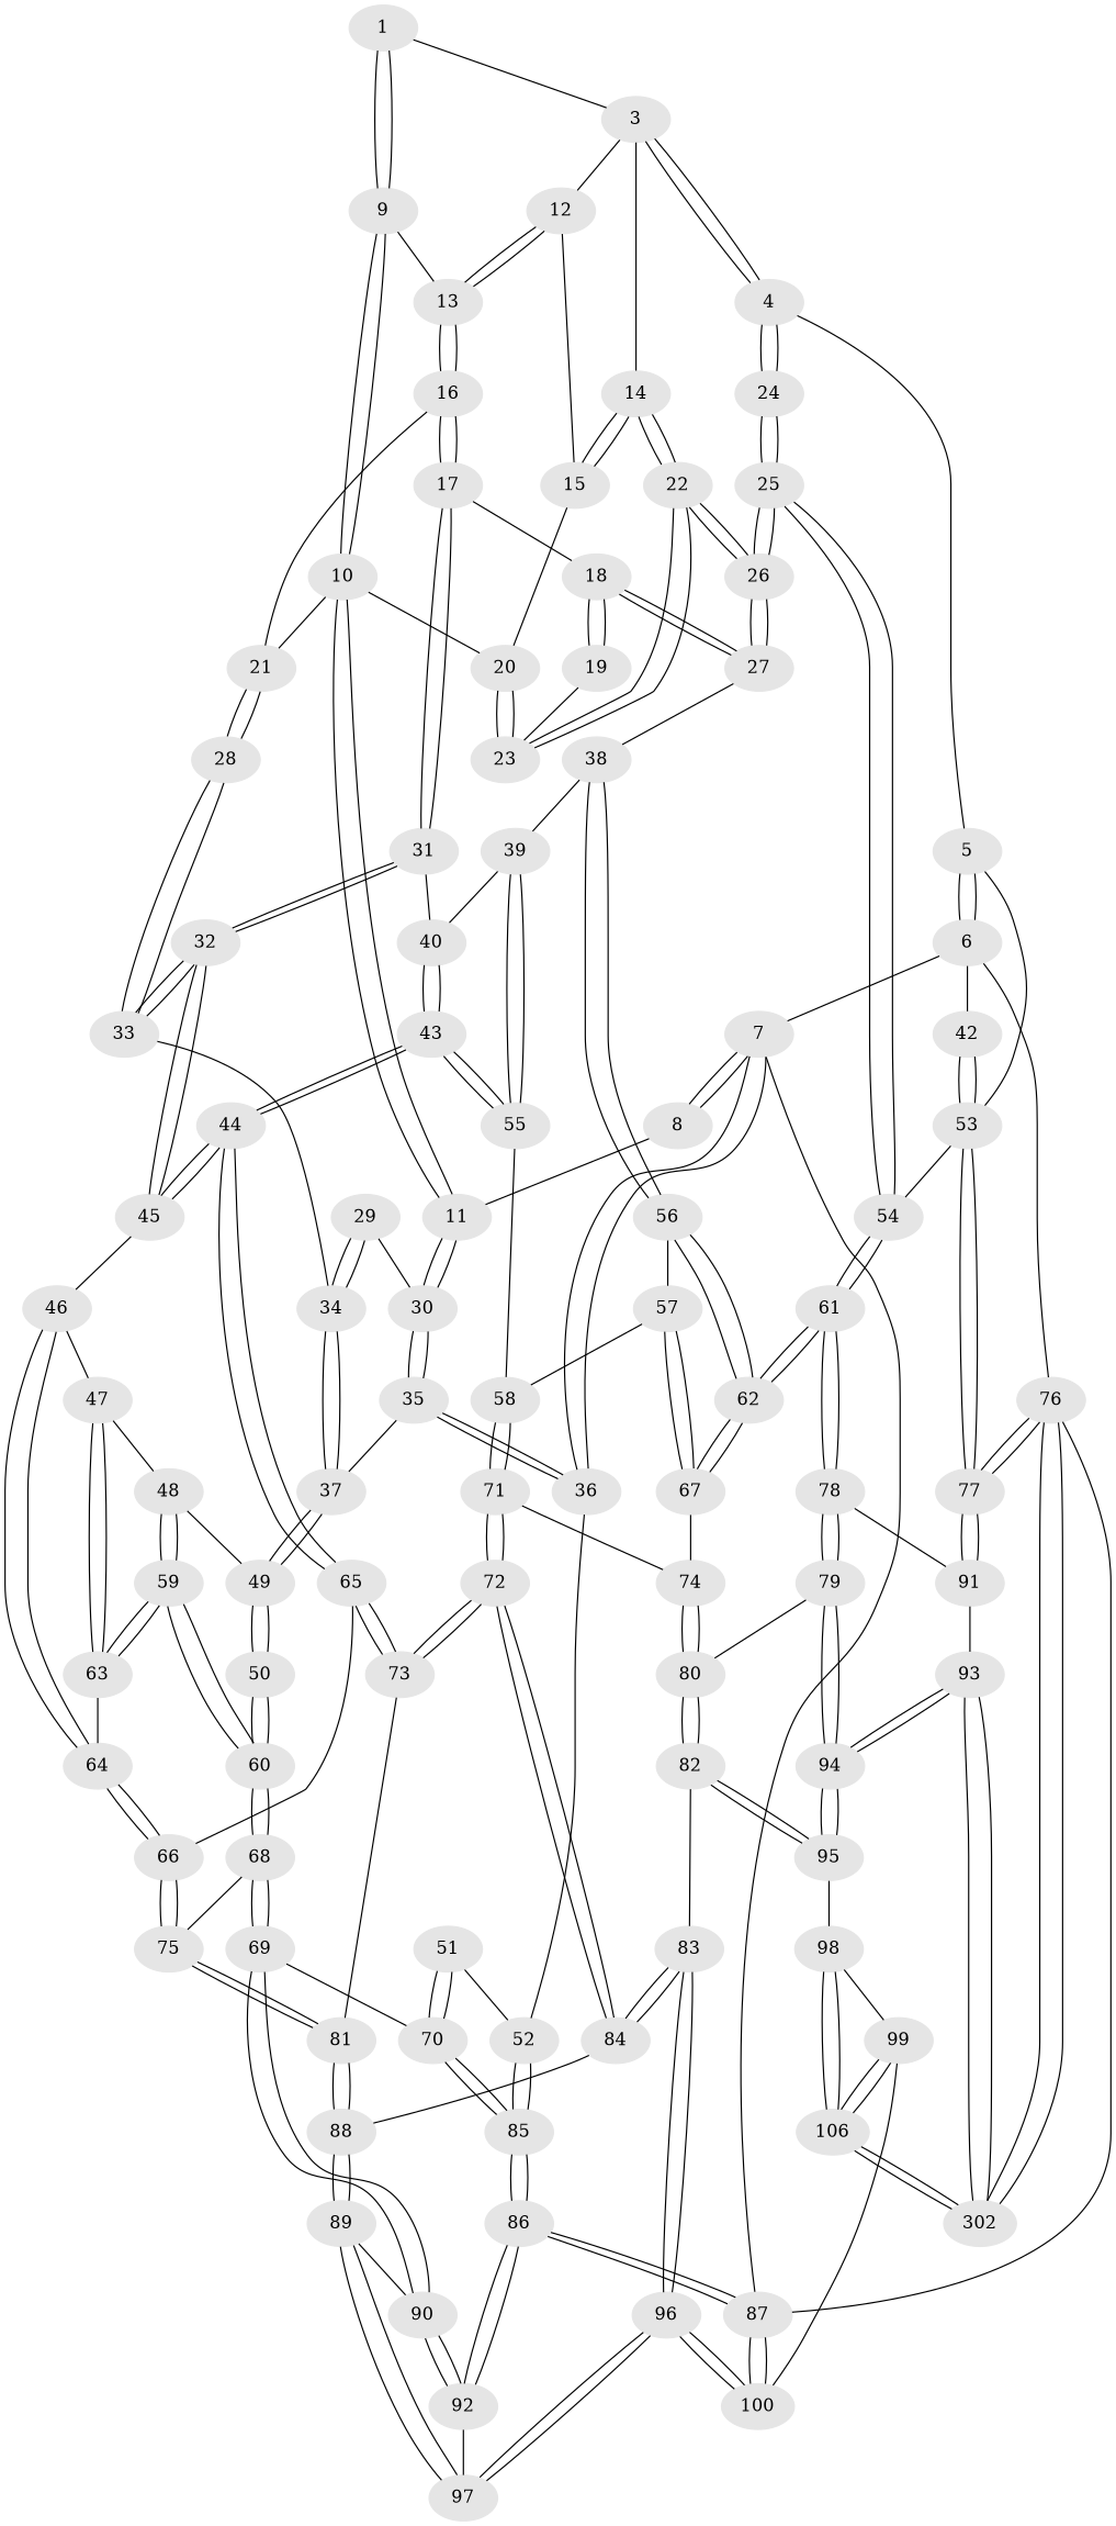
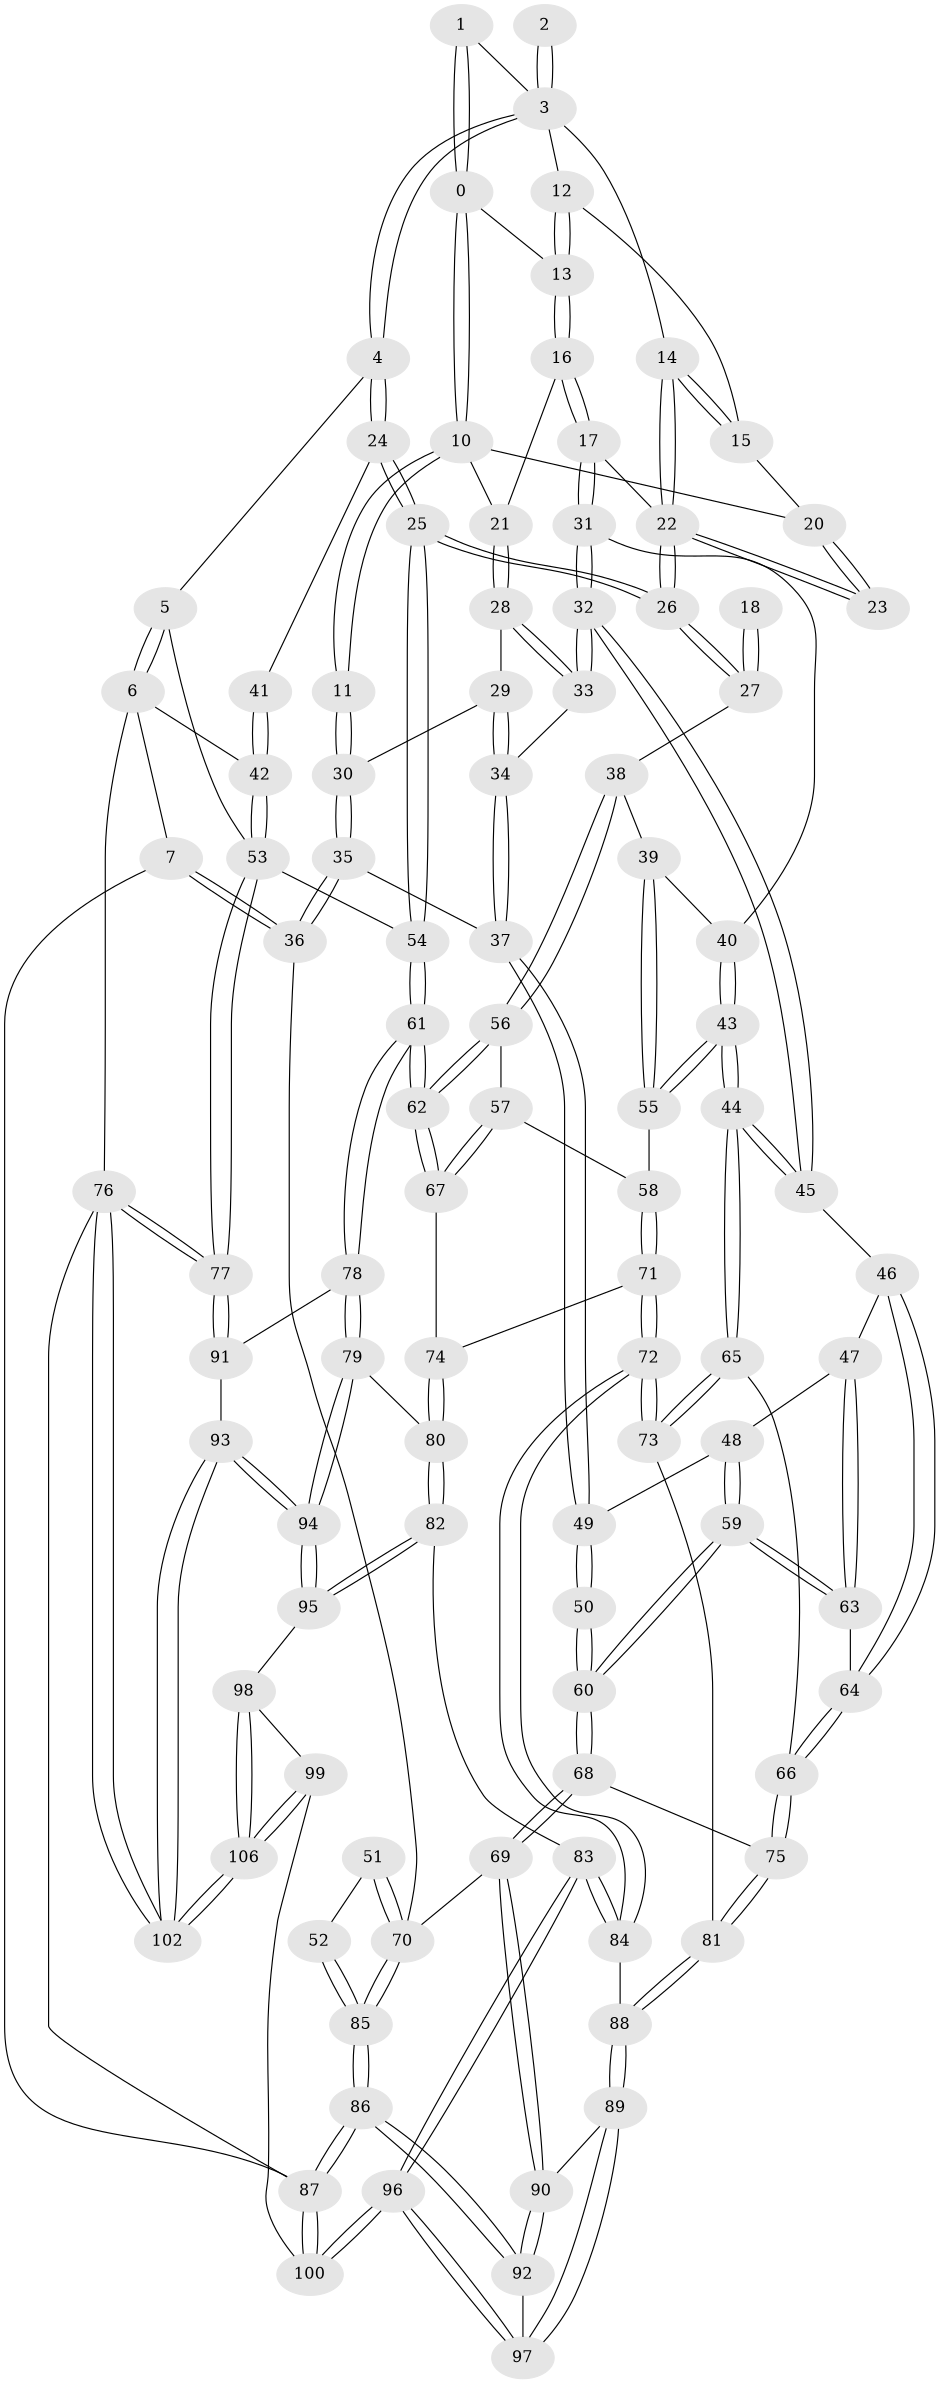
  graph {
    node [color=gray90 style=filled]
    1
-   9
+   9 [label=0]
    3
+   2
    10
    13
    12
    4
    14
    15
    5
    24
    22
    6
    53
+   41
    25
    7
    42
    76
-   8
    36
    87
    77
-   102 [label=302]
+   102
    11
    52
    100
    30
    21
    20
    16
    28
    35
    17
    23
    26
    18
    31
-   19
    27
    32
    40
    38
    29
    33
    54
    61
    39
    56
    34
    37
    45
    43
    46
    49
    85
    50
    55
    57
    62
    58
    44
    65
    66
    73
    47
    64
    48
    63
    59
    60
    51
    70
    68
    86
    91
    78
    71
    67
    74
    72
    75
    69
    79
    81
    80
    90
    92
    84
    88
    82
    93
    94
    95
    83
    89
    96
    98
    97
    99
    n102 [label=106]
    1 -- 9
    1 -- 9
    1 -- 3
    9 -- 10
    9 -- 10
    9 -- 13
    3 -- 12
    3 -- 4
    3 -- 4
    3 -- 14
+   2 -- 3
+   2 -- 3
    10 -- 11
    10 -- 11
    10 -- 21
    10 -- 20
    13 -- 16
    13 -- 16
    12 -- 13
    12 -- 13
    12 -- 15
    4 -- 5
    4 -- 24
    4 -- 24
    14 -- 15
    14 -- 15
    14 -- 22
    14 -- 22
    15 -- 20
    5 -- 6
    5 -- 6
    5 -- 53
+   24 -- 41
    24 -- 25
    24 -- 25
    22 -- 23
    22 -- 23
    22 -- 26
    22 -- 26
    6 -- 7
    6 -- 42
    6 -- 76
    53 -- 77
    53 -- 77
    53 -- 54
+   41 -- 42
+   41 -- 42
    25 -- 26
    25 -- 26
    25 -- 54
    25 -- 54
-   7 -- 8
-   7 -- 8
    7 -- 36
    7 -- 36
    7 -- 87
    42 -- 53
    42 -- 53
    76 -- 87
    76 -- 77
    76 -- 77
    76 -- 102
    76 -- 102
-   8 -- 11
-   36 -- 52
+   36 -- 70
    87 -- 100
    87 -- 100
    77 -- 91
    77 -- 91
    11 -- 30
    11 -- 30
    52 -- 85
    52 -- 85
    30 -- 35
    30 -- 35
    21 -- 28
    21 -- 28
    20 -- 23
    20 -- 23
    16 -- 21
    16 -- 17
    16 -- 17
+   28 -- 29
    28 -- 33
    28 -- 33
    35 -- 36
    35 -- 36
    35 -- 37
-   17 -- 18
+   17 -- 22
    17 -- 31
    17 -- 31
    26 -- 27
    26 -- 27
-   18 -- 19
-   18 -- 19
    18 -- 27
    18 -- 27
    31 -- 32
    31 -- 32
    31 -- 40
-   19 -- 23
    27 -- 38
    32 -- 33
    32 -- 33
    32 -- 45
    32 -- 45
    40 -- 43
    40 -- 43
    38 -- 39
    38 -- 56
    38 -- 56
    29 -- 30
    29 -- 34
    29 -- 34
    33 -- 34
    54 -- 61
    54 -- 61
    61 -- 62
    61 -- 62
    61 -- 78
    61 -- 78
    39 -- 40
    39 -- 55
    39 -- 55
    56 -- 57
    56 -- 62
    56 -- 62
    34 -- 37
    34 -- 37
    37 -- 49
    37 -- 49
    45 -- 46
    43 -- 55
    43 -- 55
    43 -- 44
    43 -- 44
    46 -- 47
    46 -- 64
    46 -- 64
    49 -- 50
    49 -- 50
    85 -- 86
    85 -- 86
    50 -- 60
    50 -- 60
    55 -- 58
    57 -- 58
    57 -- 67
    57 -- 67
    62 -- 67
    62 -- 67
    58 -- 71
    58 -- 71
    44 -- 45
    44 -- 45
    44 -- 65
    44 -- 65
    65 -- 66
    65 -- 73
    65 -- 73
    66 -- 75
    66 -- 75
    73 -- 81
    47 -- 48
    47 -- 63
    47 -- 63
    64 -- 66
    64 -- 66
    48 -- 49
    48 -- 59
    48 -- 59
    63 -- 64
    59 -- 63
    59 -- 63
    59 -- 60
    59 -- 60
    60 -- 68
    60 -- 68
    51 -- 52
    51 -- 70
    51 -- 70
    70 -- 85
    70 -- 85
    68 -- 75
    68 -- 69
    68 -- 69
    86 -- 87
    86 -- 87
    86 -- 92
    86 -- 92
    91 -- 93
    78 -- 91
    78 -- 79
    78 -- 79
    71 -- 74
    71 -- 72
    71 -- 72
    67 -- 74
    74 -- 80
    74 -- 80
    72 -- 73
    72 -- 73
    72 -- 84
    72 -- 84
    75 -- 81
    75 -- 81
    69 -- 70
    69 -- 90
    69 -- 90
    79 -- 80
    79 -- 94
    79 -- 94
    81 -- 88
    81 -- 88
    80 -- 82
    80 -- 82
    90 -- 92
    90 -- 92
    92 -- 97
    84 -- 88
    88 -- 89
    88 -- 89
    82 -- 95
    82 -- 95
    82 -- 83
    93 -- 102
    93 -- 102
    93 -- 94
    93 -- 94
    94 -- 95
    94 -- 95
    95 -- 98
    83 -- 84
    83 -- 84
    83 -- 96
    83 -- 96
    89 -- 90
    89 -- 97
    89 -- 97
    96 -- 100
    96 -- 100
    96 -- 97
    96 -- 97
    98 -- 99
    98 -- n102
    98 -- n102
    99 -- 100
    99 -- n102
    99 -- n102
    n102 -- 102
    n102 -- 102
  }
